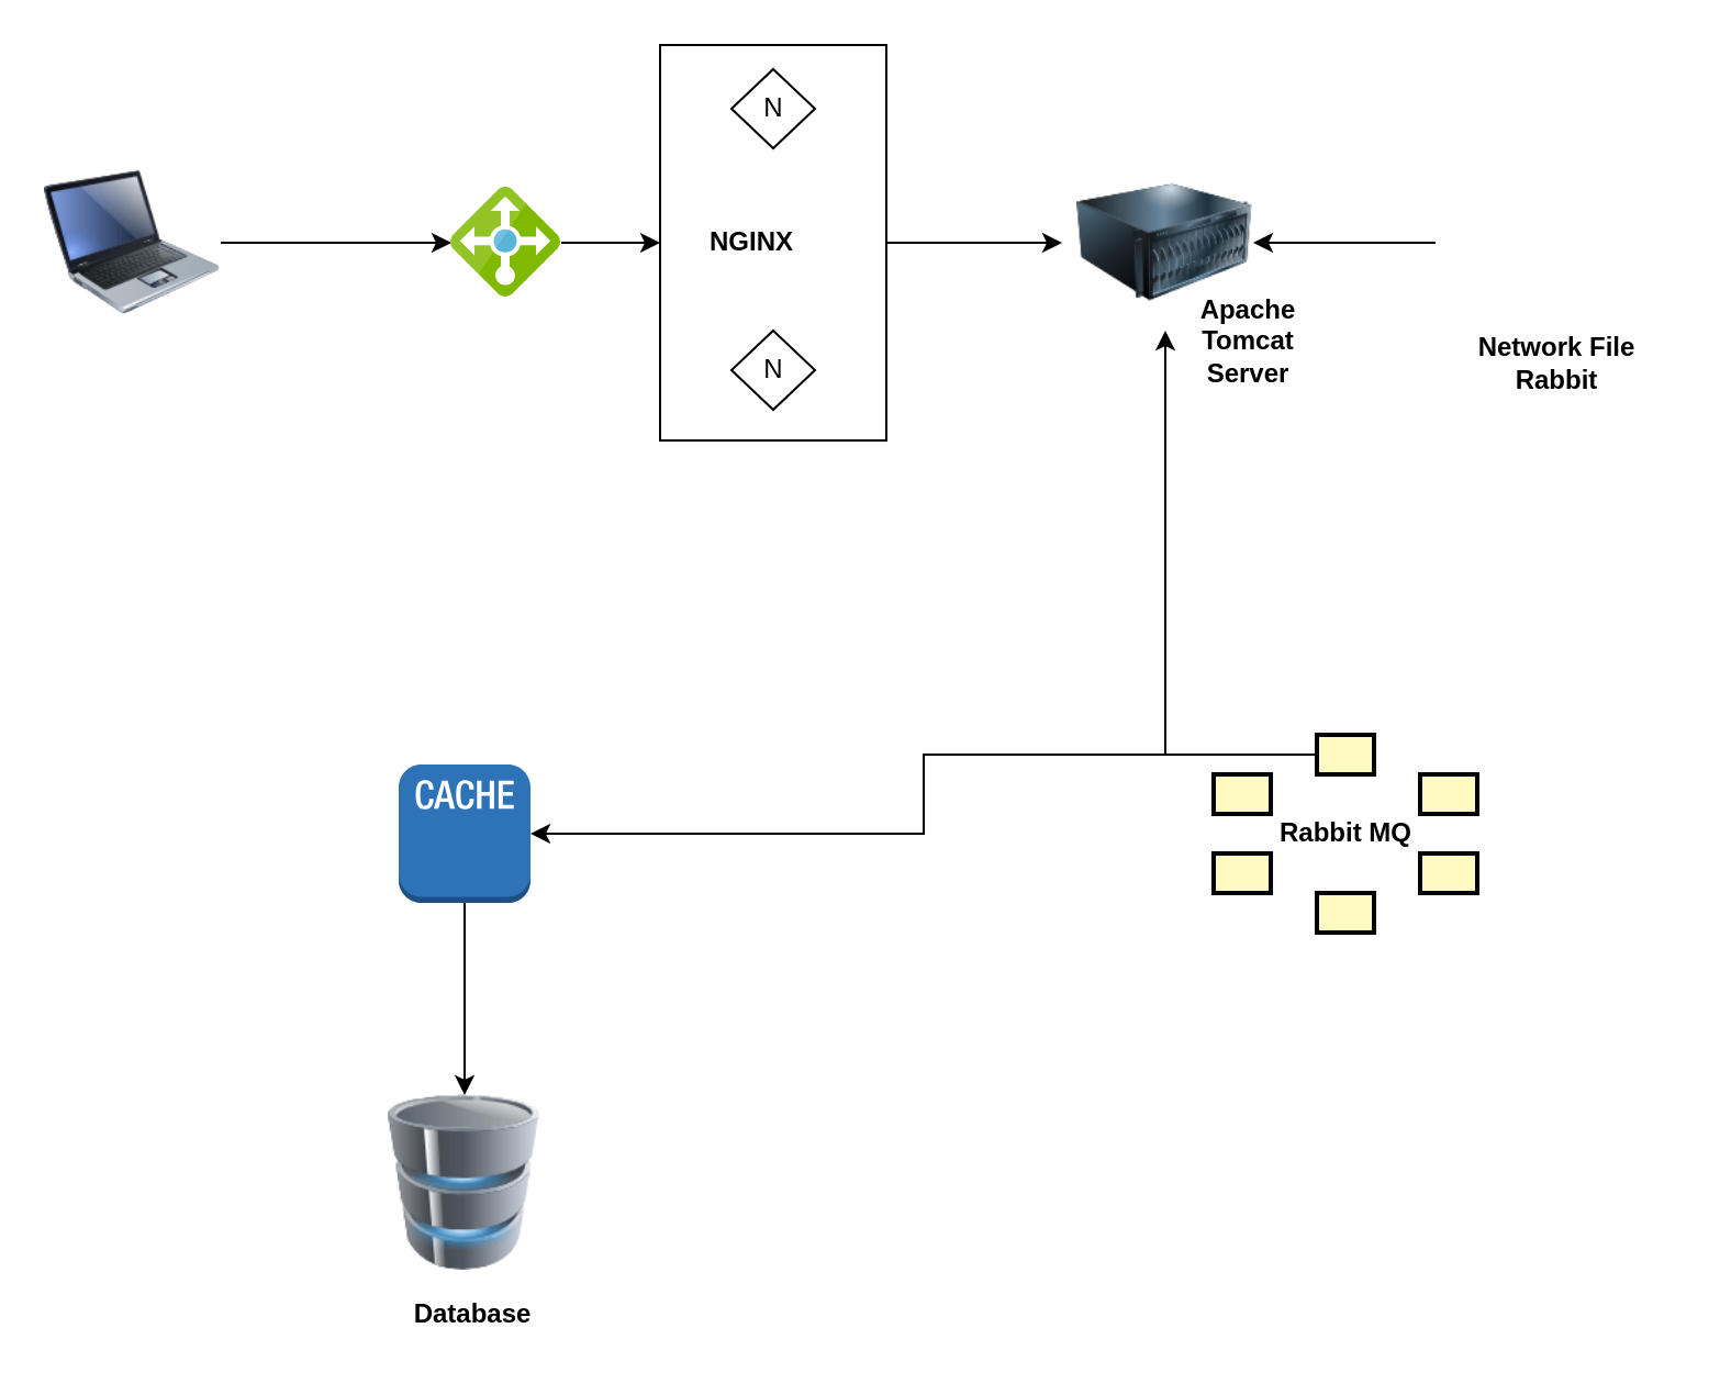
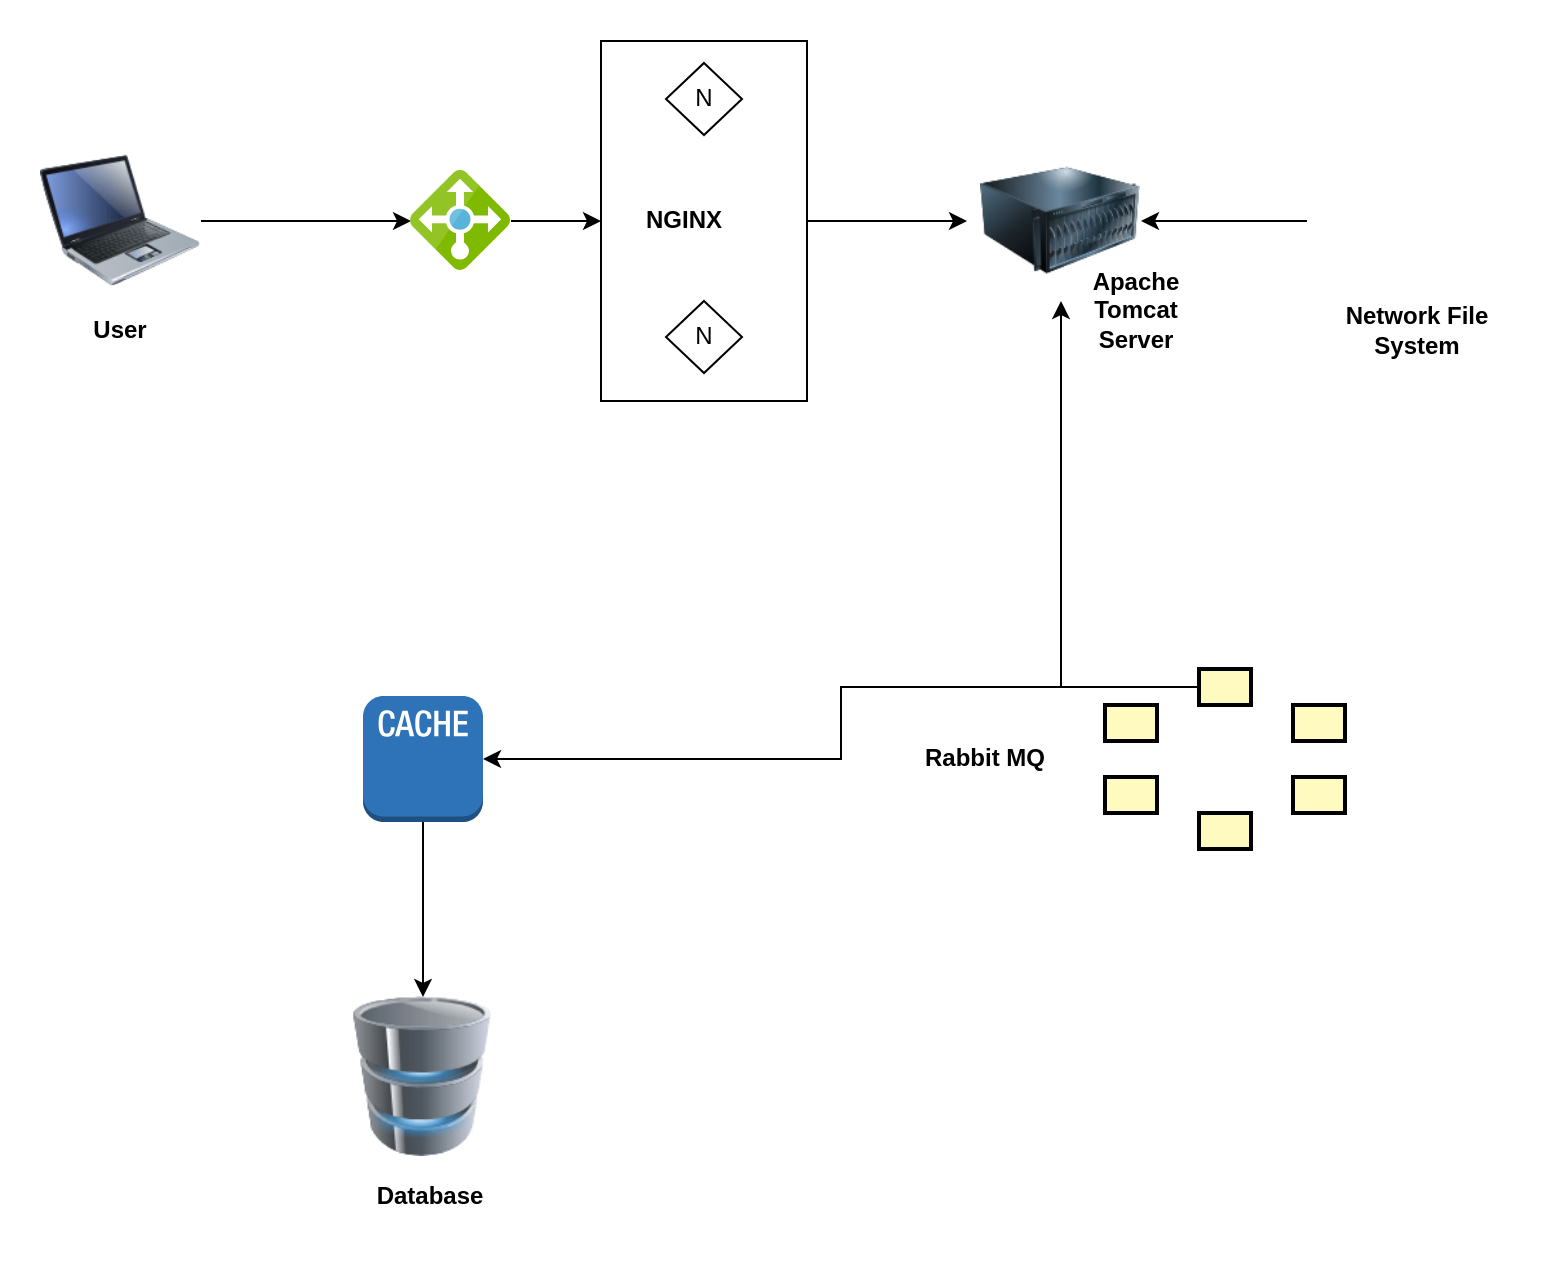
  <mxCell id="0" />
  <mxCell id="1" parent="0" />
  <mxCell id="2" value="" style="edgeStyle=orthogonalEdgeStyle;rounded=0;orthogonalLoop=1;jettySize=auto;html=1;" edge="1" parent="1" source="3" target="6"><mxGeometry relative="1" as="geometry" /></mxCell>
  <mxCell id="3" value="" style="image;html=1;image=img/lib/clip_art/computers/Laptop_128x128.png" vertex="1" parent="1"><mxGeometry x="20" y="70" width="80" height="80" as="geometry" /></mxCell>
+ <mxCell id="4" value="&lt;b&gt;User&lt;/b&gt;" style="text;strokeColor=none;align=center;fillColor=none;html=1;verticalAlign=middle;whiteSpace=wrap;rounded=0;" vertex="1" parent="1"><mxGeometry x="30" y="150" width="60" height="30" as="geometry" /></mxCell>
  <mxCell id="5" value="" style="edgeStyle=orthogonalEdgeStyle;rounded=0;orthogonalLoop=1;jettySize=auto;html=1;" edge="1" parent="1" source="6" target="8"><mxGeometry relative="1" as="geometry" /></mxCell>
  <mxCell id="6" value="" style="image;sketch=0;aspect=fixed;html=1;points=[];align=center;fontSize=12;image=img/lib/mscae/Load_Balancer_feature.svg;" vertex="1" parent="1"><mxGeometry x="205" y="85" width="50" height="50" as="geometry" /></mxCell>
  <mxCell id="7" value="" style="edgeStyle=orthogonalEdgeStyle;rounded=0;orthogonalLoop=1;jettySize=auto;html=1;" edge="1" parent="1" source="8"><mxGeometry relative="1" as="geometry"><mxPoint x="483" y="110" as="targetPoint" /></mxGeometry></mxCell>
  <mxCell id="8" value="" style="whiteSpace=wrap;html=1;verticalAlign=top;labelBackgroundColor=default;sketch=0;" vertex="1" parent="1"><mxGeometry x="300" y="20" width="103" height="180" as="geometry" /></mxCell>
  <mxCell id="9" value="" style="rhombus;whiteSpace=wrap;html=1;" vertex="1" parent="1"><mxGeometry x="332.5" y="31" width="38" height="36" as="geometry" /></mxCell>
  <mxCell id="10" value="" style="rhombus;whiteSpace=wrap;html=1;" vertex="1" parent="1"><mxGeometry x="332.5" y="150" width="38" height="36" as="geometry" /></mxCell>
  <mxCell id="11" value="N" style="text;strokeColor=none;align=center;fillColor=none;html=1;verticalAlign=middle;whiteSpace=wrap;rounded=0;" vertex="1" parent="1"><mxGeometry x="321.5" y="34" width="60" height="30" as="geometry" /></mxCell>
  <mxCell id="12" value="N" style="text;strokeColor=none;align=center;fillColor=none;html=1;verticalAlign=middle;whiteSpace=wrap;rounded=0;" vertex="1" parent="1"><mxGeometry x="321.5" y="153" width="60" height="30" as="geometry" /></mxCell>
  <mxCell id="13" value="&lt;b&gt;NGINX&lt;/b&gt;" style="text;strokeColor=none;align=center;fillColor=none;html=1;verticalAlign=middle;whiteSpace=wrap;rounded=0;" vertex="1" parent="1"><mxGeometry x="311.5" y="95" width="60" height="30" as="geometry" /></mxCell>
  <mxCell id="14" value="" style="image;html=1;image=img/lib/clip_art/computers/Server_128x128.png" vertex="1" parent="1"><mxGeometry x="490" y="70" width="80" height="80" as="geometry" /></mxCell>
  <mxCell id="15" value="&lt;b&gt;Apache Tomcat Server&lt;/b&gt;" style="text;strokeColor=none;align=center;fillColor=none;html=1;verticalAlign=middle;whiteSpace=wrap;rounded=0;" vertex="1" parent="1"><mxGeometry x="530" y="135" width="76" height="39" as="geometry" /></mxCell>
  <mxCell id="16" value="" style="edgeStyle=orthogonalEdgeStyle;rounded=0;orthogonalLoop=1;jettySize=auto;html=1;" edge="1" parent="1" source="17" target="14"><mxGeometry relative="1" as="geometry" /></mxCell>
  <mxCell id="17" value="" style="shape=image;html=1;verticalAlign=top;verticalLabelPosition=bottom;labelBackgroundColor=#ffffff;imageAspect=0;aspect=fixed;image=https://cdn4.iconfinder.com/data/icons/dellios_system_icons/png_128/network.png" vertex="1" parent="1"><mxGeometry x="653" y="59" width="102" height="102" as="geometry" /></mxCell>
- <mxCell id="18" value="&lt;b&gt;Network File Rabbit&lt;/b&gt;" style="text;strokeColor=none;align=center;fillColor=none;html=1;verticalAlign=middle;whiteSpace=wrap;rounded=0;" vertex="1" parent="1"><mxGeometry x="656" y="150" width="105" height="30" as="geometry" /></mxCell>
+ <mxCell id="18" value="&lt;b&gt;Network File System&lt;/b&gt;" style="text;strokeColor=none;align=center;fillColor=none;html=1;verticalAlign=middle;whiteSpace=wrap;rounded=0;" vertex="1" parent="1"><mxGeometry x="656" y="150" width="105" height="30" as="geometry" /></mxCell>
  <mxCell id="19" style="edgeStyle=orthogonalEdgeStyle;rounded=0;orthogonalLoop=1;jettySize=auto;html=1;" edge="1" parent="1" source="20" target="14"><mxGeometry relative="1" as="geometry" /></mxCell>
  <mxCell id="20" value="" style="strokeWidth=2;dashed=0;align=center;fontSize=8;shape=rect;fillColor=#fffbc0;strokeColor=#000000;" vertex="1" parent="1"><mxGeometry x="599" y="334" width="26" height="18" as="geometry" /></mxCell>
  <mxCell id="21" value="" style="strokeWidth=2;dashed=0;align=center;fontSize=8;shape=rect;fillColor=#fffbc0;strokeColor=#000000;" vertex="1" parent="1"><mxGeometry x="552" y="352" width="26" height="18" as="geometry" /></mxCell>
  <mxCell id="22" value="" style="strokeWidth=2;dashed=0;align=center;fontSize=8;shape=rect;fillColor=#fffbc0;strokeColor=#000000;" vertex="1" parent="1"><mxGeometry x="646" y="352" width="26" height="18" as="geometry" /></mxCell>
  <mxCell id="23" value="" style="strokeWidth=2;dashed=0;align=center;fontSize=8;shape=rect;fillColor=#fffbc0;strokeColor=#000000;" vertex="1" parent="1"><mxGeometry x="552" y="388" width="26" height="18" as="geometry" /></mxCell>
  <mxCell id="24" value="" style="strokeWidth=2;dashed=0;align=center;fontSize=8;shape=rect;fillColor=#fffbc0;strokeColor=#000000;" vertex="1" parent="1"><mxGeometry x="646" y="388" width="26" height="18" as="geometry" /></mxCell>
  <mxCell id="25" value="" style="strokeWidth=2;dashed=0;align=center;fontSize=8;shape=rect;fillColor=#fffbc0;strokeColor=#000000;" vertex="1" parent="1"><mxGeometry x="599" y="406" width="26" height="18" as="geometry" /></mxCell>
- <mxCell id="26" value="&lt;b&gt;Rabbit MQ&lt;/b&gt;" style="text;strokeColor=none;align=center;fillColor=none;html=1;verticalAlign=middle;whiteSpace=wrap;rounded=0;" vertex="1" parent="1"><mxGeometry x="580.5" y="364" width="63" height="30" as="geometry" /></mxCell>
+ <mxCell id="26" value="&lt;b&gt;Rabbit MQ&lt;/b&gt;" style="text;strokeColor=none;align=center;fillColor=none;html=1;verticalAlign=middle;whiteSpace=wrap;rounded=0;" vertex="1" parent="1"><mxGeometry x="460.5" y="364" width="63" height="30" as="geometry" /></mxCell>
  <mxCell id="27" style="edgeStyle=orthogonalEdgeStyle;rounded=0;orthogonalLoop=1;jettySize=auto;html=1;" edge="1" parent="1" source="28" target="29"><mxGeometry relative="1" as="geometry" /></mxCell>
  <mxCell id="28" value="" style="outlineConnect=0;dashed=0;verticalLabelPosition=bottom;verticalAlign=top;align=center;html=1;shape=mxgraph.aws3.cache_node;fillColor=#2E73B8;gradientColor=none;" vertex="1" parent="1"><mxGeometry x="181" y="347.5" width="60" height="63" as="geometry" /></mxCell>
  <mxCell id="29" value="" style="image;html=1;image=img/lib/clip_art/computers/Database_128x128.png" vertex="1" parent="1"><mxGeometry x="171" y="498" width="80" height="80" as="geometry" /></mxCell>
  <mxCell id="30" style="edgeStyle=orthogonalEdgeStyle;rounded=0;orthogonalLoop=1;jettySize=auto;html=1;entryX=1;entryY=0.5;entryDx=0;entryDy=0;entryPerimeter=0;" edge="1" parent="1" source="20" target="28"><mxGeometry relative="1" as="geometry" /></mxCell>
  <mxCell id="31" value="&lt;b&gt;Database&lt;/b&gt;" style="text;strokeColor=none;align=center;fillColor=none;html=1;verticalAlign=middle;whiteSpace=wrap;rounded=0;" vertex="1" parent="1"><mxGeometry x="171" y="583" width="88" height="30" as="geometry" /></mxCell>
